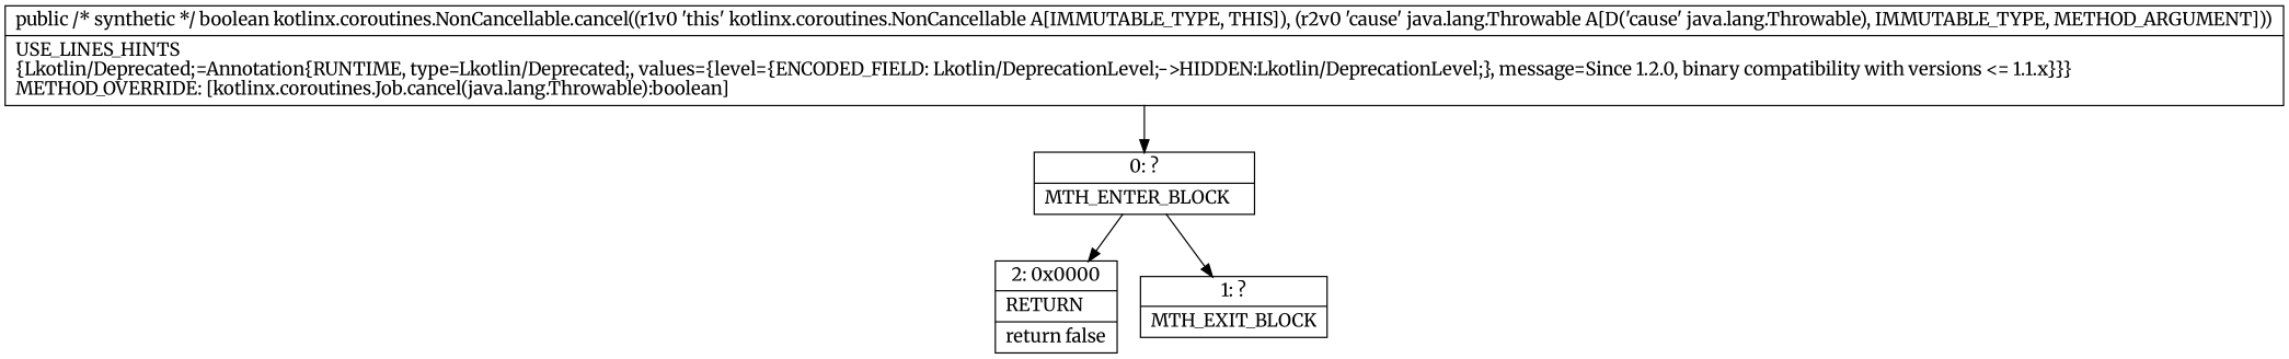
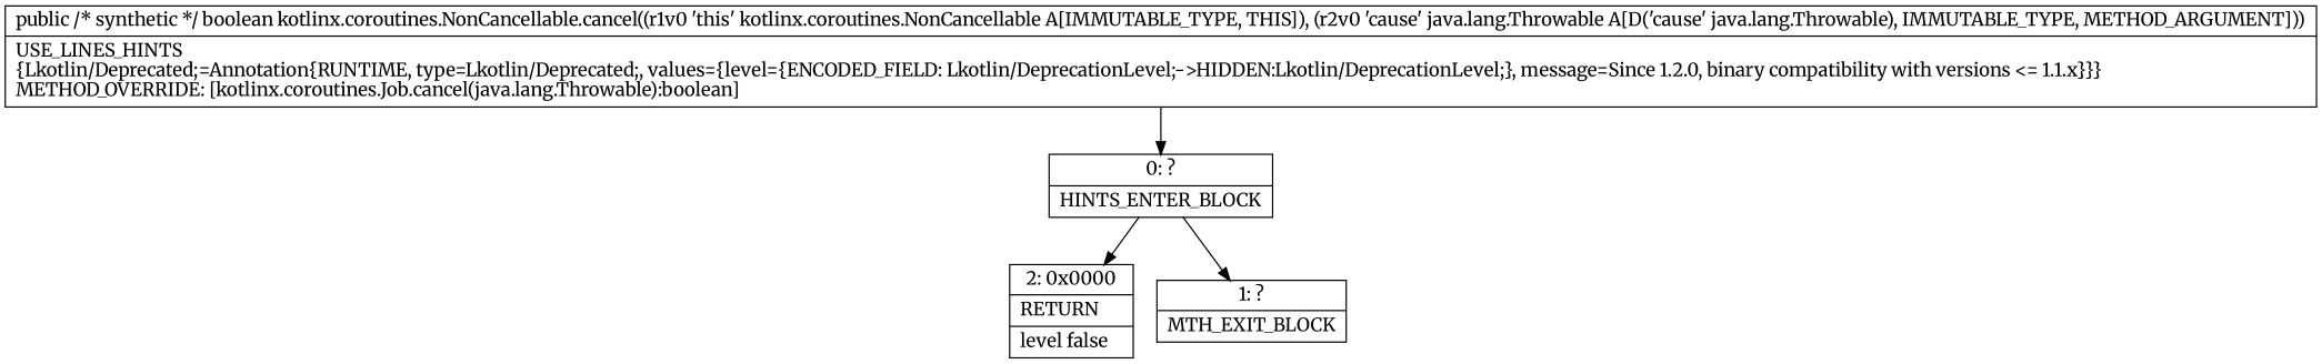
  digraph {
    fontname=Merriweather
    node [fontname=Merriweather shape=record]
    edge [fontname=Merriweather]
-   n1 [label="{0\:\ ?|MTH_ENTER_BLOCK\l}"]
-   n2 [label="{2\:\ 0x0000|RETURN\l|return false\l}"]
+   n1 [label="{0\:\ ?|HINTS_ENTER_BLOCK\l}"]
+   n2 [label="{2\:\ 0x0000|RETURN\l|level false\l}"]
    n3 [label="{1\:\ ?|MTH_EXIT_BLOCK\l}"]
    n4 [label="{public \/* synthetic *\/ boolean kotlinx.coroutines.NonCancellable.cancel((r1v0 'this' kotlinx.coroutines.NonCancellable A[IMMUTABLE_TYPE, THIS]), (r2v0 'cause' java.lang.Throwable A[D('cause' java.lang.Throwable), IMMUTABLE_TYPE, METHOD_ARGUMENT]))  | USE_LINES_HINTS\l\{Lkotlin\/Deprecated;=Annotation\{RUNTIME, type=Lkotlin\/Deprecated;, values=\{level=\{ENCODED_FIELD: Lkotlin\/DeprecationLevel;\-\>HIDDEN:Lkotlin\/DeprecationLevel;\}, message=Since 1.2.0, binary compatibility with versions \<= 1.1.x\}\}\}\lMETHOD_OVERRIDE: [kotlinx.coroutines.Job.cancel(java.lang.Throwable):boolean]\l}"]
    n1 -> n2
    n1 -> n3
    n4 -> n1
  }
